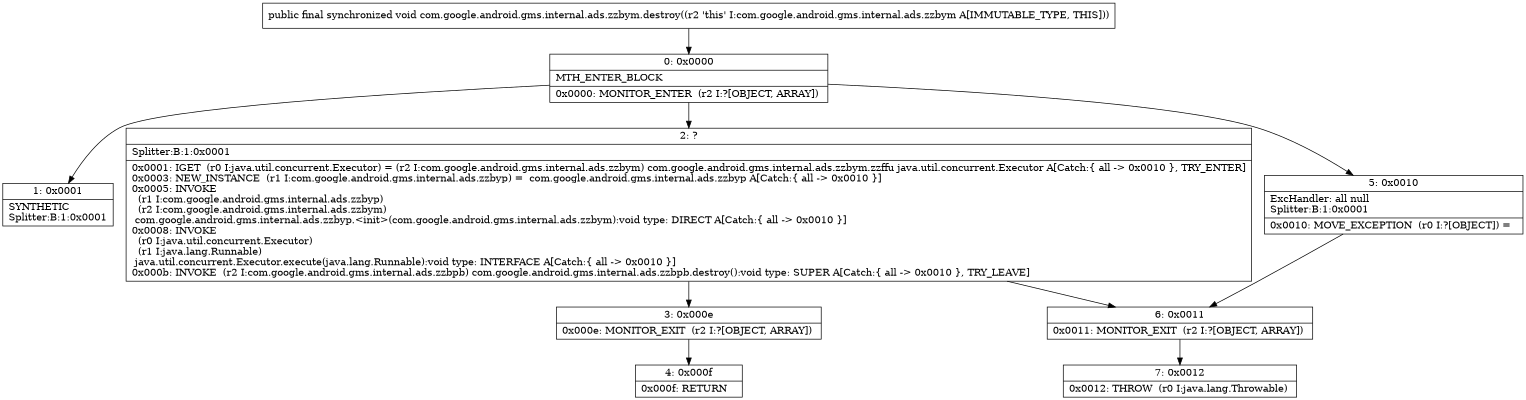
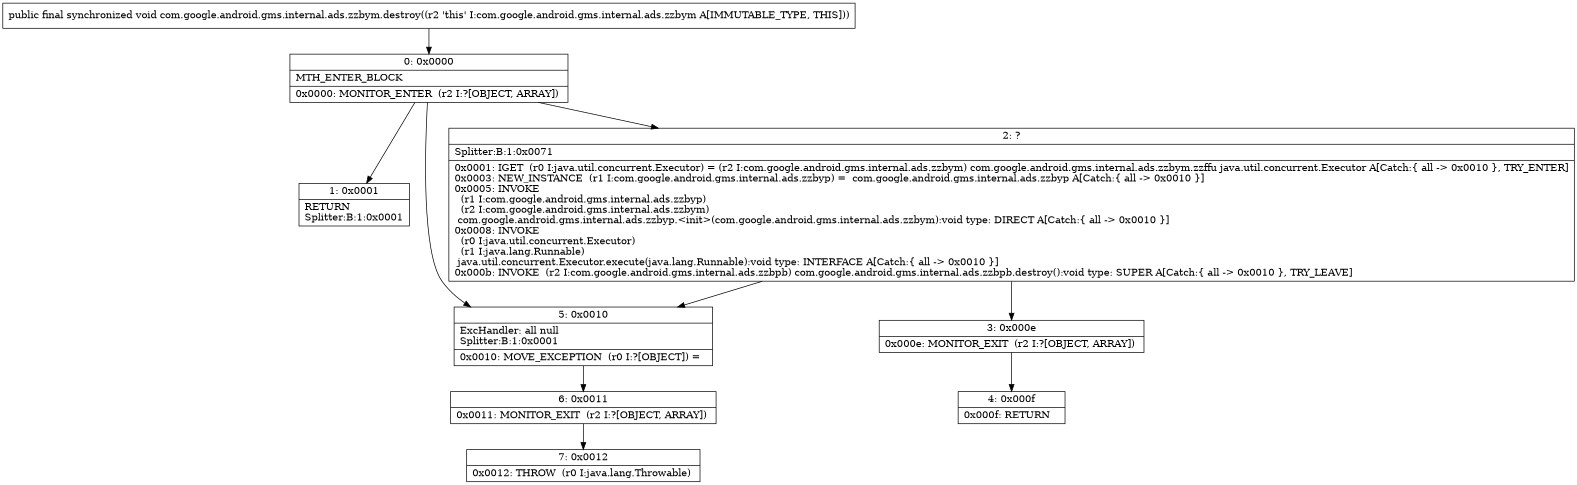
  digraph {
    node [shape=record]
    n1 [label="{0\:\ 0x0000|MTH_ENTER_BLOCK\l|0x0000: MONITOR_ENTER  (r2 I:?[OBJECT, ARRAY]) \l}"]
-   n2 [label="{1\:\ 0x0001|SYNTHETIC\lSplitter:B:1:0x0001\l}"]
-   n3 [label="{2\:\ ?|Splitter:B:1:0x0001\l|0x0001: IGET  (r0 I:java.util.concurrent.Executor) = (r2 I:com.google.android.gms.internal.ads.zzbym) com.google.android.gms.internal.ads.zzbym.zzffu java.util.concurrent.Executor A[Catch:\{ all \-\> 0x0010 \}, TRY_ENTER]\l0x0003: NEW_INSTANCE  (r1 I:com.google.android.gms.internal.ads.zzbyp) =  com.google.android.gms.internal.ads.zzbyp A[Catch:\{ all \-\> 0x0010 \}]\l0x0005: INVOKE  \l  (r1 I:com.google.android.gms.internal.ads.zzbyp)\l  (r2 I:com.google.android.gms.internal.ads.zzbym)\l com.google.android.gms.internal.ads.zzbyp.\<init\>(com.google.android.gms.internal.ads.zzbym):void type: DIRECT A[Catch:\{ all \-\> 0x0010 \}]\l0x0008: INVOKE  \l  (r0 I:java.util.concurrent.Executor)\l  (r1 I:java.lang.Runnable)\l java.util.concurrent.Executor.execute(java.lang.Runnable):void type: INTERFACE A[Catch:\{ all \-\> 0x0010 \}]\l0x000b: INVOKE  (r2 I:com.google.android.gms.internal.ads.zzbpb) com.google.android.gms.internal.ads.zzbpb.destroy():void type: SUPER A[Catch:\{ all \-\> 0x0010 \}, TRY_LEAVE]\l}"]
+   n2 [label="{1\:\ 0x0001|RETURN\lSplitter:B:1:0x0001\l}"]
+   n3 [label="{2\:\ ?|Splitter:B:1:0x0071\l|0x0001: IGET  (r0 I:java.util.concurrent.Executor) = (r2 I:com.google.android.gms.internal.ads.zzbym) com.google.android.gms.internal.ads.zzbym.zzffu java.util.concurrent.Executor A[Catch:\{ all \-\> 0x0010 \}, TRY_ENTER]\l0x0003: NEW_INSTANCE  (r1 I:com.google.android.gms.internal.ads.zzbyp) =  com.google.android.gms.internal.ads.zzbyp A[Catch:\{ all \-\> 0x0010 \}]\l0x0005: INVOKE  \l  (r1 I:com.google.android.gms.internal.ads.zzbyp)\l  (r2 I:com.google.android.gms.internal.ads.zzbym)\l com.google.android.gms.internal.ads.zzbyp.\<init\>(com.google.android.gms.internal.ads.zzbym):void type: DIRECT A[Catch:\{ all \-\> 0x0010 \}]\l0x0008: INVOKE  \l  (r0 I:java.util.concurrent.Executor)\l  (r1 I:java.lang.Runnable)\l java.util.concurrent.Executor.execute(java.lang.Runnable):void type: INTERFACE A[Catch:\{ all \-\> 0x0010 \}]\l0x000b: INVOKE  (r2 I:com.google.android.gms.internal.ads.zzbpb) com.google.android.gms.internal.ads.zzbpb.destroy():void type: SUPER A[Catch:\{ all \-\> 0x0010 \}, TRY_LEAVE]\l}"]
    n4 [label="{5\:\ 0x0010|ExcHandler: all null\lSplitter:B:1:0x0001\l|0x0010: MOVE_EXCEPTION  (r0 I:?[OBJECT]) =  \l}"]
    n5 [label="{3\:\ 0x000e|0x000e: MONITOR_EXIT  (r2 I:?[OBJECT, ARRAY]) \l}"]
    n6 [label="{6\:\ 0x0011|0x0011: MONITOR_EXIT  (r2 I:?[OBJECT, ARRAY]) \l}"]
    n7 [label="{4\:\ 0x000f|0x000f: RETURN   \l}"]
    n8 [label="{7\:\ 0x0012|0x0012: THROW  (r0 I:java.lang.Throwable) \l}"]
    n9 [label="{public final synchronized void com.google.android.gms.internal.ads.zzbym.destroy((r2 'this' I:com.google.android.gms.internal.ads.zzbym A[IMMUTABLE_TYPE, THIS])) }"]
    n1 -> n2
    n1 -> n3
    n1 -> n4
-   n3 -> n6
+   n3 -> n4
    n3 -> n5
    n4 -> n6
    n5 -> n7
    n6 -> n8
    n9 -> n1
  }
